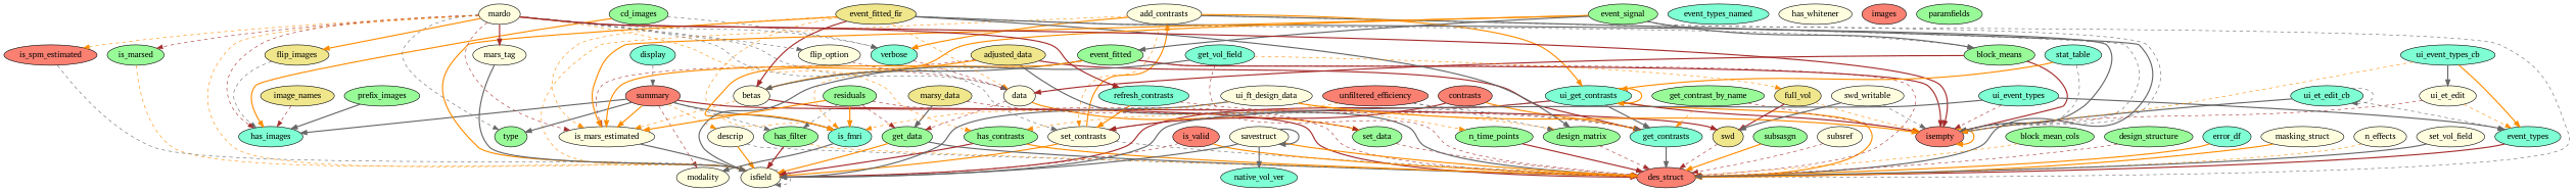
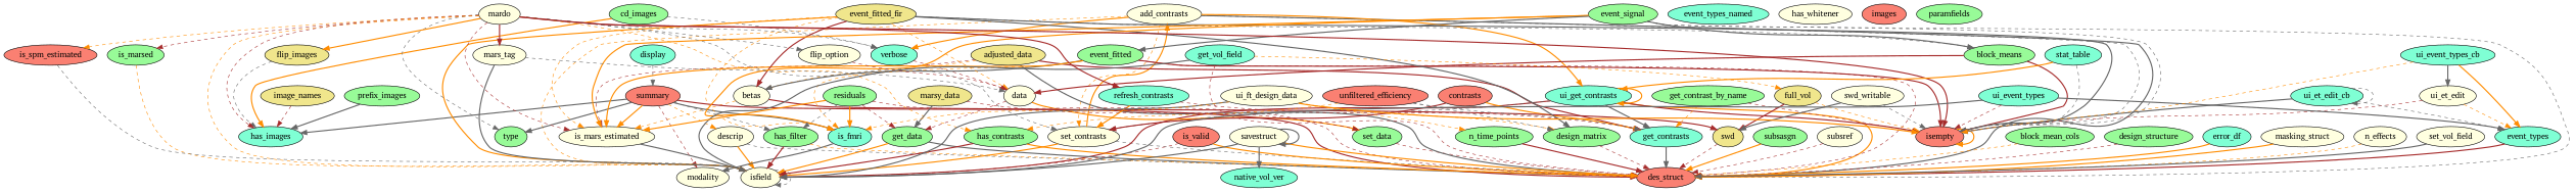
  digraph {
    fontname="PT Serif"
    node [fillcolor=lightyellow fontname="PT Serif" style=filled]
    edge [color=darkorange fontname="PT Serif" style=bold]
    add_contrasts
    des_struct [fillcolor=salmon]
    isempty [fillcolor=salmon]
    isfield
    set_contrasts
    ui_get_contrasts [fillcolor=aquamarine]
    verbose [fillcolor=aquamarine]
    get_contrasts [fillcolor=aquamarine]
    data
    get_data [fillcolor=palegreen]
    set_data [fillcolor=palegreen]
    adjusted_data [fillcolor=khaki]
    betas
    is_mars_estimated
    block_mean_cols [fillcolor=palegreen]
    block_means [fillcolor=palegreen]
    cd_images [fillcolor=palegreen]
    has_images [fillcolor=aquamarine]
    contrasts [fillcolor=salmon]
    descrip
    design_matrix [fillcolor=palegreen]
    design_structure [fillcolor=palegreen]
    display [fillcolor=aquamarine]
    summary [fillcolor=salmon]
    is_fmri [fillcolor=aquamarine]
    swd [fillcolor=khaki]
    has_filter [fillcolor=palegreen]
    modality
    type [fillcolor=palegreen]
    error_df [fillcolor=aquamarine]
    event_fitted [fillcolor=palegreen]
    event_fitted_fir [fillcolor=khaki]
    event_signal [fillcolor=palegreen]
    event_types [fillcolor=aquamarine]
    flip_images [fillcolor=khaki]
    flip_option
    full_vol [fillcolor=khaki]
    get_contrast_by_name [fillcolor=palegreen]
    get_vol_field [fillcolor=aquamarine]
    has_contrasts [fillcolor=palegreen]
    image_names [fillcolor=khaki]
    is_marsed [fillcolor=palegreen]
    is_spm_estimated [fillcolor=salmon]
    is_valid [fillcolor=salmon]
    mardo
    mars_tag
    refresh_contrasts [fillcolor=aquamarine]
    marsy_data [fillcolor=khaki]
    masking_struct
    n_effects
    n_time_points [fillcolor=palegreen]
    prefix_images [fillcolor=palegreen]
    residuals [fillcolor=palegreen]
    savestruct
    native_vol_ver [fillcolor=aquamarine]
    set_vol_field
    stat_table [fillcolor=aquamarine]
    subsasgn [fillcolor=palegreen]
    subsref
    swd_writable
    ui_et_edit
    ui_et_edit_cb [fillcolor=aquamarine]
    ui_event_types [fillcolor=aquamarine]
    ui_event_types_cb [fillcolor=aquamarine]
    ui_ft_design_data
    unfiltered_efficiency [fillcolor=salmon]
    event_types_named [fillcolor=aquamarine]
    has_whitener
    images [fillcolor=salmon]
    paramfields [fillcolor=palegreen]
    add_contrasts -> des_struct [color=gray40]
    add_contrasts -> isempty [color=gray40 style=dashed]
    add_contrasts -> isfield [style=dashed]
    add_contrasts -> set_contrasts [style=dashed]
    add_contrasts -> ui_get_contrasts
    add_contrasts -> verbose
    isempty -> isempty
    isfield -> isfield [color=gray40 style=dashed]
    set_contrasts -> add_contrasts
    set_contrasts -> des_struct [color=gray40 style=dashed]
    set_contrasts -> isfield
    ui_get_contrasts -> des_struct
    ui_get_contrasts -> isempty [color=brown]
    ui_get_contrasts -> isfield [color=brown]
    ui_get_contrasts -> set_contrasts [color=gray40 style=dashed]
    ui_get_contrasts -> ui_get_contrasts
    ui_get_contrasts -> get_contrasts [color=gray40]
    verbose -> data [color=brown style=dashed]
    get_contrasts -> des_struct [color=gray40]
    data -> get_data [color=brown style=dashed]
    data -> set_data
    get_data -> des_struct [color=gray40]
    get_data -> isfield
    set_data -> des_struct [color=brown style=dashed]
    adjusted_data -> des_struct [color=gray40]
    adjusted_data -> get_contrasts [color=brown]
-   adjusted_data -> betas
+   adjusted_data -> betas [style=dashed]
    adjusted_data -> is_mars_estimated [color=brown style=dashed]
    betas -> des_struct [color=brown]
    betas -> is_mars_estimated [style=dashed]
    is_mars_estimated -> isfield [color=gray40]
    block_mean_cols -> des_struct [style=dashed]
    block_means -> isempty [color=brown]
    block_means -> data [color=brown]
    cd_images -> verbose [color=gray40 style=dashed]
    cd_images -> has_images
    contrasts -> set_contrasts [color=brown]
    contrasts -> get_contrasts
    descrip -> des_struct [color=gray40 style=dashed]
    descrip -> isfield
    design_matrix -> des_struct [color=brown style=dashed]
    design_structure -> des_struct [color=brown style=dashed]
    display -> summary [color=gray40 style=dashed]
    summary -> is_mars_estimated
    summary -> has_images [color=gray40]
    summary -> descrip [style=dashed]
    summary -> is_fmri [color=gray40]
    summary -> swd [color=brown]
    summary -> has_filter [color=gray40 style=dashed]
    summary -> modality [color=brown style=dashed]
    summary -> type [color=gray40]
    is_fmri -> modality [color=gray40]
    swd -> des_struct [color=brown style=dashed]
    has_filter -> des_struct [style=dashed]
    has_filter -> isfield [color=brown]
    error_df -> des_struct
    event_fitted -> des_struct [color=brown style=dashed]
    event_fitted -> isempty [color=brown]
    event_fitted -> betas [color=gray40]
    event_fitted -> is_mars_estimated
    event_fitted -> is_fmri [style=dashed]
    event_fitted_fir -> isempty [color=gray40]
    event_fitted_fir -> isfield
    event_fitted_fir -> data [style=dashed]
    event_fitted_fir -> betas [color=brown]
    event_fitted_fir -> is_mars_estimated [style=dashed]
    event_fitted_fir -> block_means [color=gray40 style=dashed]
    event_fitted_fir -> design_matrix [color=gray40]
    event_fitted_fir -> is_fmri [style=dashed]
    event_signal -> des_struct [color=gray40 style=dashed]
    event_signal -> isempty [color=gray40 style=dashed]
    event_signal -> is_mars_estimated
    event_signal -> block_means [color=gray40]
    event_signal -> is_fmri
    event_signal -> event_fitted [color=gray40]
    event_types -> des_struct [color=brown]
    flip_images -> has_images [color=gray40 style=dashed]
    flip_option -> data [color=brown style=dashed]
    full_vol -> isempty [style=dashed]
    full_vol -> swd [color=brown]
    get_contrast_by_name -> isempty [color=brown style=dashed]
    get_contrast_by_name -> get_contrasts [style=dashed]
    get_vol_field -> des_struct [color=brown style=dashed]
    get_vol_field -> isfield [color=gray40]
    get_vol_field -> full_vol [style=dashed]
    has_contrasts -> des_struct
    has_contrasts -> isfield [color=brown]
    image_names -> has_images [color=brown style=dashed]
    is_marsed -> isfield [style=dashed]
    is_spm_estimated -> isfield [color=gray40 style=dashed]
    is_valid -> des_struct
    is_valid -> isfield [color=brown style=dashed]
    mardo -> isempty [color=brown]
    mardo -> isfield [style=dashed]
    mardo -> set_contrasts [color=gray40 style=dashed]
    mardo -> verbose [color=gray40 style=dashed]
    mardo -> is_mars_estimated [color=brown style=dashed]
    mardo -> has_images [color=brown style=dashed]
    mardo -> type [color=gray40 style=dashed]
    mardo -> flip_images
    mardo -> flip_option [color=gray40 style=dashed]
    mardo -> has_contrasts [style=dashed]
    mardo -> is_marsed [color=brown style=dashed]
    mardo -> is_spm_estimated [style=dashed]
    mardo -> mars_tag [color=brown]
    mardo -> refresh_contrasts [color=brown]
    mars_tag -> isfield [color=gray40]
-   mardo -> data [color=gray40 style=dashed]
+   mars_tag -> data [color=gray40 style=dashed]
    refresh_contrasts -> set_contrasts
    refresh_contrasts -> get_contrasts [color=brown style=dashed]
    marsy_data -> get_data [color=gray40]
    marsy_data -> set_data [color=brown style=dashed]
    masking_struct -> des_struct
    n_effects -> des_struct [style=dashed]
    n_time_points -> des_struct [color=brown]
    prefix_images -> has_images [color=gray40]
    residuals -> des_struct [color=brown style=dashed]
    residuals -> get_data [color=brown style=dashed]
    residuals -> is_mars_estimated
    residuals -> is_fmri
    residuals -> has_filter [color=gray40 style=dashed]
    savestruct -> des_struct
    savestruct -> isfield [color=gray40]
    savestruct -> savestruct [color=gray40]
    savestruct -> native_vol_ver [color=gray40]
    set_vol_field -> des_struct [color=gray40]
    stat_table -> isempty [color=gray40 style=dashed]
    stat_table -> ui_get_contrasts
    subsasgn -> des_struct
    subsref -> des_struct [color=brown style=dashed]
    swd_writable -> isempty [color=gray40 style=dashed]
    swd_writable -> swd [color=gray40]
    ui_et_edit -> isempty [color=brown style=dashed]
    ui_et_edit -> event_types [style=dashed]
    ui_et_edit_cb -> isempty [color=gray40]
    ui_et_edit_cb -> event_types [color=gray40 style=dashed]
    ui_et_edit_cb -> ui_et_edit_cb [color=gray40 style=dashed]
    ui_event_types -> isempty [color=brown style=dashed]
    ui_event_types -> isfield [color=gray40]
    ui_event_types -> event_types [color=gray40]
    ui_event_types_cb -> isempty [style=dashed]
    ui_event_types_cb -> event_types
    ui_event_types_cb -> ui_et_edit [color=gray40]
    ui_ft_design_data -> isempty
    ui_ft_design_data -> isfield [color=gray40]
    ui_ft_design_data -> design_matrix [style=dashed]
    ui_ft_design_data -> is_fmri [style=dashed]
    ui_ft_design_data -> n_time_points [style=dashed]
    unfiltered_efficiency -> get_contrasts [color=gray40 style=dashed]
    unfiltered_efficiency -> design_matrix [color=gray40 style=dashed]
    unfiltered_efficiency -> has_contrasts [style=dashed]
  }
